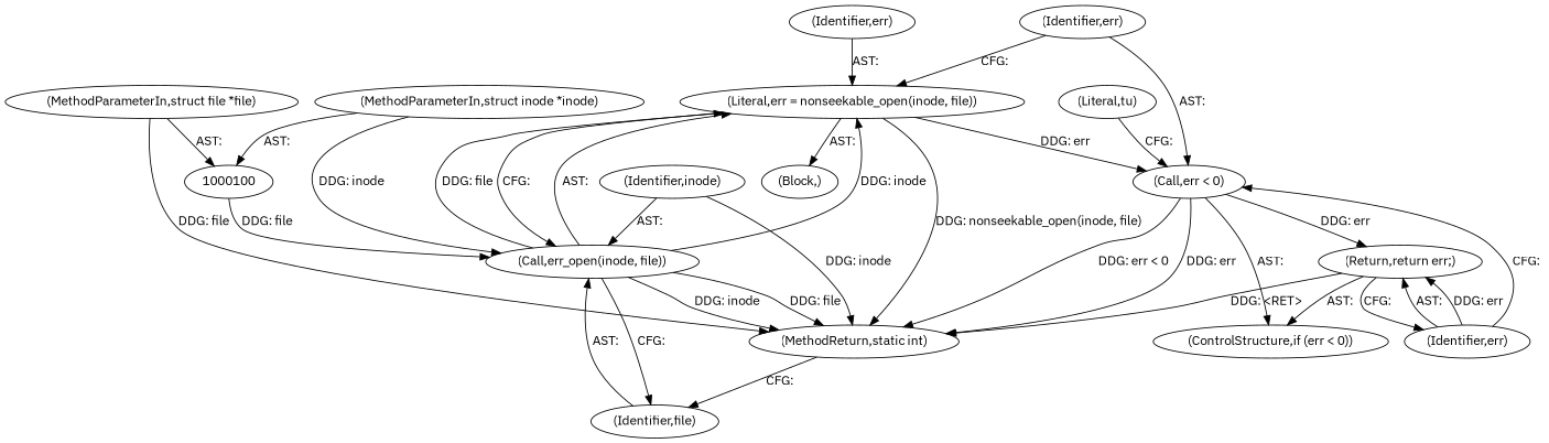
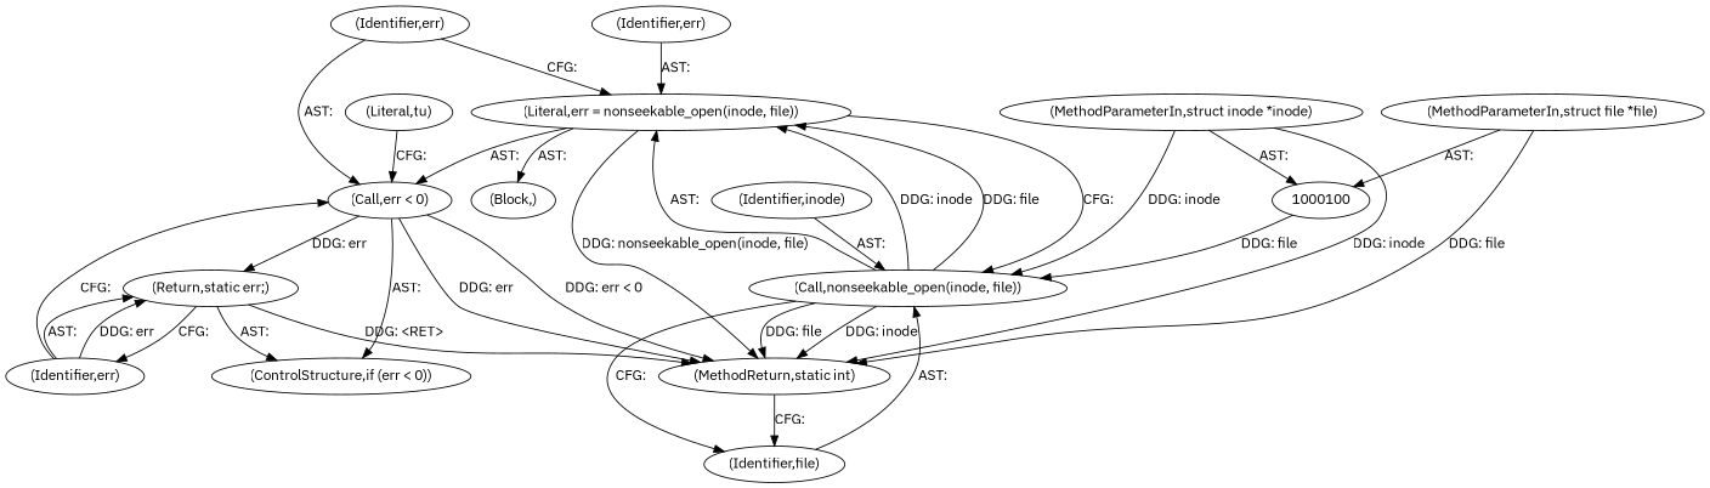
  digraph {
    fontname="IBM Plex Sans"
    node [fontname="IBM Plex Sans"]
    edge [fontname="IBM Plex Sans"]
    n1 [label="(Literal,err = nonseekable_open(inode, file))"]
-   n2 [label="(Call,err_open(inode, file))"]
+   n2 [label="(Call,nonseekable_open(inode, file))"]
    n3 [label="(Call,err < 0)"]
    n4 [label="(Block,)"]
    n5 [label="(MethodReturn,static int)"]
    n6 [label="(Identifier,file)"]
-   n7 [label="(Return,return err;)"]
+   n7 [label="(Return,static err;)"]
    n8 [label="(ControlStructure,if (err < 0))"]
    n9 [label="(MethodParameterIn,struct inode *inode)"]
    1000100
    n11 [label="(MethodParameterIn,struct file *file)"]
    n12 [label="(Identifier,err)"]
    n13 [label="(Identifier,inode)"]
    n14 [label="(Identifier,err)"]
    n15 [label="(Literal,tu)"]
    n16 [label="(Identifier,err)"]
    n1 -> n2 [label="CFG: "]
-   n1 -> n3 [label="DDG: err"]
+   n1 -> n3 [label="AST: "]
    n1 -> n4 [label="AST: "]
    n1 -> n5 [label="DDG: nonseekable_open(inode, file)"]
    n2 -> n1 [label="AST: "]
    n2 -> n1 [label="DDG: inode"]
    n2 -> n1 [label="DDG: file"]
    n2 -> n5 [label="DDG: file"]
    n2 -> n5 [label="DDG: inode"]
    n2 -> n6 [label="CFG: "]
    n3 -> n5 [label="DDG: err < 0"]
    n3 -> n5 [label="DDG: err"]
    n3 -> n7 [label="DDG: err"]
    n3 -> n8 [label="AST: "]
    n5 -> n6 [label="CFG: "]
    n6 -> n2 [label="AST: "]
    n7 -> n5 [label="DDG: <RET>"]
    n7 -> n8 [label="AST: "]
    n7 -> n12 [label="CFG: "]
    n9 -> n2 [label="DDG: inode"]
-   n13 -> n5 [label="DDG: inode"]
+   n9 -> n5 [label="DDG: inode"]
    n9 -> 1000100 [label="AST: "]
    1000100 -> n2 [label="DDG: file"]
    n11 -> n5 [label="DDG: file"]
    n11 -> 1000100 [label="AST: "]
    n12 -> n3 [label="CFG: "]
    n12 -> n7 [label="AST: "]
    n12 -> n7 [label="DDG: err"]
    n13 -> n2 [label="AST: "]
    n14 -> n1 [label="CFG: "]
    n14 -> n3 [label="AST: "]
    n15 -> n3 [label="CFG: "]
    n16 -> n1 [label="AST: "]
  }
